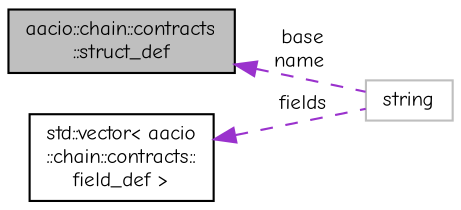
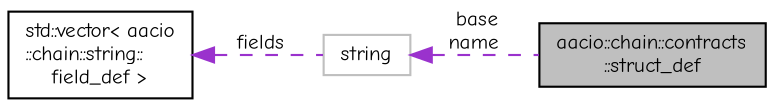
  digraph {
    fontname="Comic Neue"
    rankdir=LR
    node [color=black fillcolor=white fontname="Comic Neue" fontsize=10 shape=record style=filled]
    edge [color=darkorchid3 dir=back fontname="Comic Neue" fontsize=10 labelfontname=Helvetica labelfontsize=10 style=dashed]
    n1 [fillcolor=grey75 fontcolor=black height=0.2 label="aacio::chain::contracts\l::struct_def" width=0.4]
    n2 [color=grey75 height=0.2 label=string width=0.4]
-   n3 [height=0.2 label="std::vector\< aacio\l::chain::contracts::\lfield_def \>" width=0.4]
-   n1 -> n2 [label=" base\nname"]
+   n3 [height=0.2 label="std::vector\< aacio\l::chain::string::\lfield_def \>" width=0.4]
+   n2 -> n1 [label=" base\nname"]
    n3 -> n2 [label=" fields"]
  }
